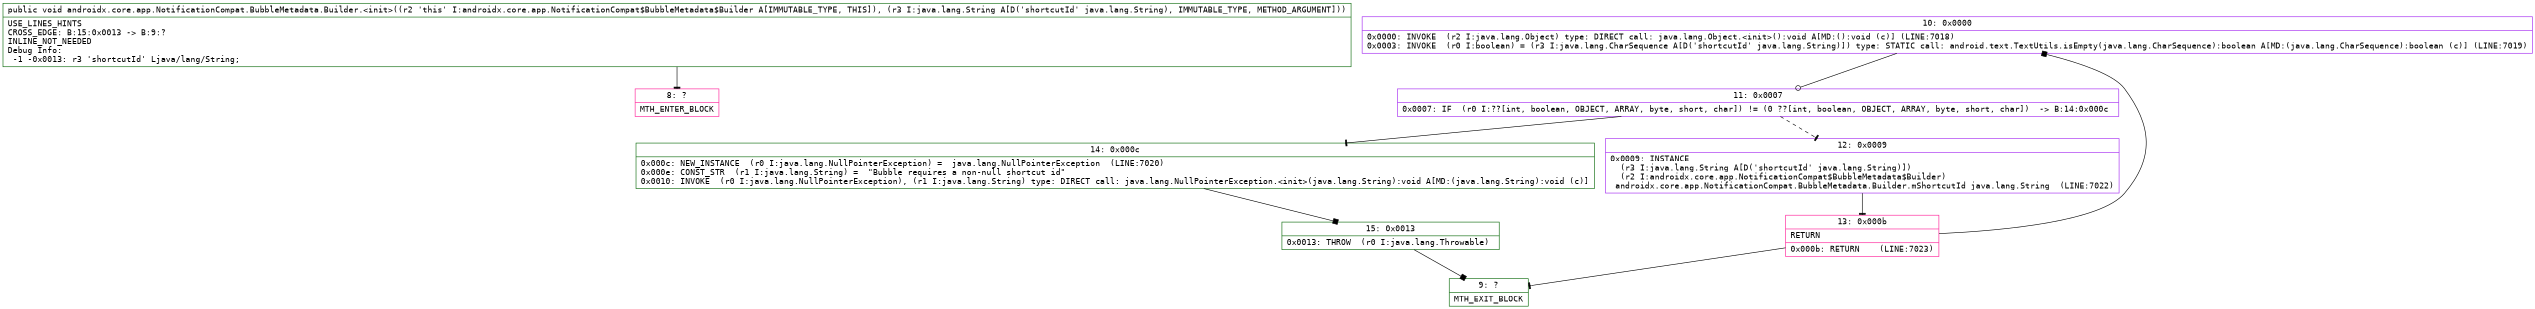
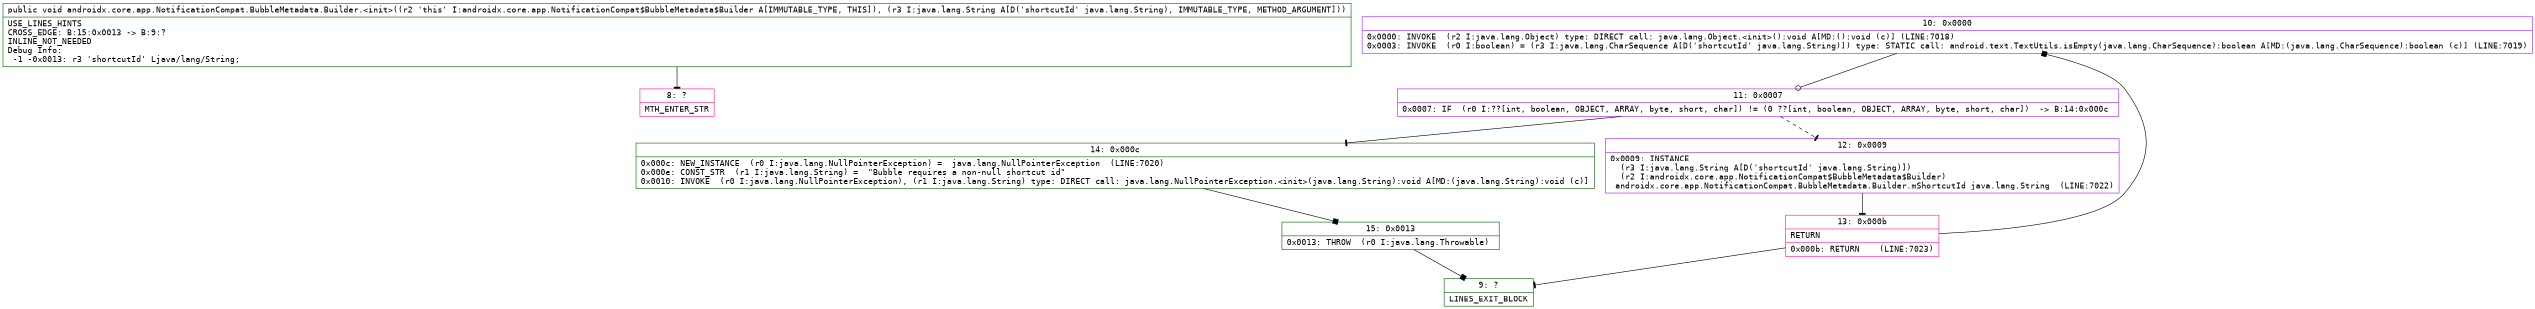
  digraph {
    fontname="DejaVu Sans Mono"
    node [color=darkgreen fontname="DejaVu Sans Mono" shape=record]
    edge [arrowhead=tee fontname="DejaVu Sans Mono"]
-   n1 [color=deeppink label="{8\:\ ?|MTH_ENTER_BLOCK\l}"]
+   n1 [color=deeppink label="{8\:\ ?|MTH_ENTER_STR\l}"]
    n2 [color=purple label="{10\:\ 0x0000|0x0000: INVOKE  (r2 I:java.lang.Object) type: DIRECT call: java.lang.Object.\<init\>():void A[MD:():void (c)] (LINE:7018)\l0x0003: INVOKE  (r0 I:boolean) = (r3 I:java.lang.CharSequence A[D('shortcutId' java.lang.String)]) type: STATIC call: android.text.TextUtils.isEmpty(java.lang.CharSequence):boolean A[MD:(java.lang.CharSequence):boolean (c)] (LINE:7019)\l}"]
    n3 [color=purple label="{11\:\ 0x0007|0x0007: IF  (r0 I:??[int, boolean, OBJECT, ARRAY, byte, short, char]) != (0 ??[int, boolean, OBJECT, ARRAY, byte, short, char])  \-\> B:14:0x000c \l}"]
    n4 [color=purple label="{12\:\ 0x0009|0x0009: INSTANCE  \l  (r3 I:java.lang.String A[D('shortcutId' java.lang.String)])\l  (r2 I:androidx.core.app.NotificationCompat$BubbleMetadata$Builder)\l androidx.core.app.NotificationCompat.BubbleMetadata.Builder.mShortcutId java.lang.String  (LINE:7022)\l}"]
    n5 [label="{14\:\ 0x000c|0x000c: NEW_INSTANCE  (r0 I:java.lang.NullPointerException) =  java.lang.NullPointerException  (LINE:7020)\l0x000e: CONST_STR  (r1 I:java.lang.String) =  \"Bubble requires a non\-null shortcut id\" \l0x0010: INVOKE  (r0 I:java.lang.NullPointerException), (r1 I:java.lang.String) type: DIRECT call: java.lang.NullPointerException.\<init\>(java.lang.String):void A[MD:(java.lang.String):void (c)]\l}"]
    n6 [color=deeppink label="{13\:\ 0x000b|RETURN\l|0x000b: RETURN    (LINE:7023)\l}"]
    n7 [label="{15\:\ 0x0013|0x0013: THROW  (r0 I:java.lang.Throwable) \l}"]
-   n8 [label="{9\:\ ?|MTH_EXIT_BLOCK\l}"]
+   n8 [label="{9\:\ ?|LINES_EXIT_BLOCK\l}"]
    n9 [label="{public void androidx.core.app.NotificationCompat.BubbleMetadata.Builder.\<init\>((r2 'this' I:androidx.core.app.NotificationCompat$BubbleMetadata$Builder A[IMMUTABLE_TYPE, THIS]), (r3 I:java.lang.String A[D('shortcutId' java.lang.String), IMMUTABLE_TYPE, METHOD_ARGUMENT]))  | USE_LINES_HINTS\lCROSS_EDGE: B:15:0x0013 \-\> B:9:?\lINLINE_NOT_NEEDED\lDebug Info:\l  \-1 \-0x0013: r3 'shortcutId' Ljava\/lang\/String;\l}"]
    n2 -> n3 [arrowhead=odot]
    n3 -> n4 [style=dashed]
    n3 -> n5
    n4 -> n6
    n5 -> n7 [arrowhead=box]
    n6 -> n2 [arrowhead=box]
    n6 -> n8
    n7 -> n8 [arrowhead=box]
    n9 -> n1
  }
